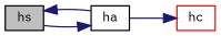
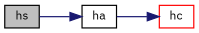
  digraph {
    fontname="IBM Plex Sans"
    rankdir=LR
    node [color=black fontname="IBM Plex Sans" fontsize=10 shape=record]
    edge [color=midnightblue fontname="IBM Plex Sans" fontsize=10 labelfontname=FreeSans labelfontsize=10 style=solid]
    n1 [fillcolor=grey75 fontcolor=black height=0.2 label=hs style=filled width=0.4]
    n2 [height=0.2 label=ha width=0.4]
    n3 [color=red height=0.2 label=hc width=0.4]
    n1 -> n2
-   n2 -> n1
    n2 -> n3
  }
